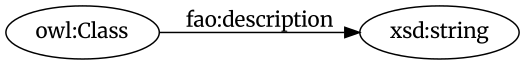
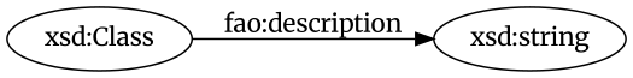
  digraph {
    rankdir=LR
    fontname=Merriweather
    node [fontname=Merriweather]
-   "owl:Class"
+   "owl:Class" [label="xsd:Class"]
    "xsd:string"
    "owl:Class" -> "xsd:string" [label="fao:description" fontname=Merriweather]
  }
